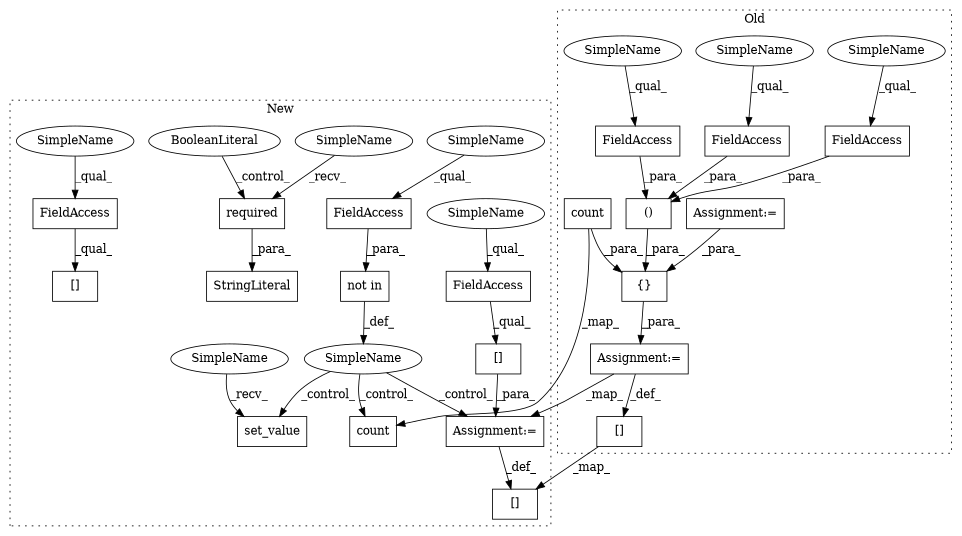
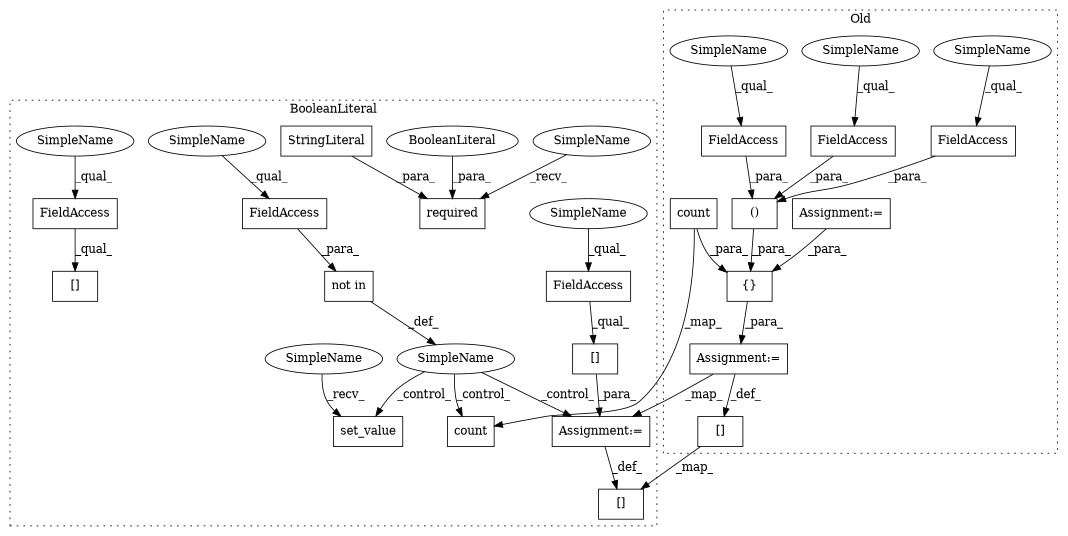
  digraph {
    node [a=42 l=4 s=21711 shape=box]
    n1 [a=4 l="1,2" label="{}" s="21678,21788"]
    n2 [a=106 l=77 label="()"]
    n3 [a=22 l=11 label=FieldAccess]
    n4 [a=22 l=13 label=FieldAccess s=21775]
    n5 [a=22 l=9 label=FieldAccess s=21753]
    n6 [a=7 l=1 label="Assignment:=" s=21668]
    n7 [a=2 l="24,2" label="[]" s="21613,21666"]
    n8 [a=32 l="6,1" label=count s="21689,21700"]
    n9 [a=7 l=1 label="Assignment:=" s=21599]
    n10 [label=SimpleName s=21753 shape=ellipse]
    n11 [label=SimpleName shape=ellipse]
    n12 [label=SimpleName s=21775 shape=ellipse]
    n13 [a=32 l="9,1" label=required s="18039,18057"]
    n14 [a=9 label=BooleanLiteral s=18053 shape=ellipse]
    n15 [a=45 label=StringLiteral s=18048]
    n16 [a=22 l=12 label=FieldAccess s=19326]
    n17 [a=2 l="13,1" label="[]" s="19326,19344"]
    n18 [a=22 l=11 label=FieldAccess s=18067]
    n19 [a=2 l="12,1" label="[]" s="18067,18083"]
    n20 [a=32 l="10,1" label=set_value s="18970,18989"]
    n21 [a=7 l=1 label="Assignment:=" s=19325]
    n22 [a=2 l="24,2" label="[]" s="19270,19323"]
    n23 [label=SimpleName shape=ellipse l="" s=""]
    n24 [a=32 l="6,1" label=count s="19248,19259"]
    n25 [a=108 l=25 label="not in" s=18724]
    n26 [a=22 l=12 label=FieldAccess s=18737]
    n27 [label=SimpleName s=18965 shape=ellipse]
    n28 [label=SimpleName s=19326 shape=ellipse]
    n29 [label=SimpleName s=18737 shape=ellipse]
    n30 [label=SimpleName s=18067 shape=ellipse]
    n31 [label=SimpleName s=18034 shape=ellipse]
    subgraph cluster_1 {
      label=Old
      style=dotted
      n1
      n2
      n3
      n4
      n5
      n6
      n7
      n8
      n9
      n10
      n11
      n12
    }
    subgraph cluster_2 {
-     label=New
+     label=BooleanLiteral
      style=dotted
      n13
      n14
      n15
      n16
      n17
      n18
      n19
      n20
      n21
      n22
      n23
      n24
      n25
      n26
      n27
      n28
      n29
      n30
      n31
    }
    n1 -> n6 [label=_para_]
    n2 -> n1 [label=_para_]
    n3 -> n2 [label=_para_]
    n4 -> n2 [label=_para_]
    n5 -> n2 [label=_para_]
    n6 -> n7 [label=_def_]
    n6 -> n21 [label=_map_]
    n7 -> n22 [label=_map_]
    n8 -> n1 [label=_para_]
    n8 -> n24 [label=_map_]
    n9 -> n1 [label=_para_]
    n10 -> n5 [label=_qual_]
    n11 -> n3 [label=_qual_]
    n12 -> n4 [label=_qual_]
-   n14 -> n13 [label=_control_]
-   n13 -> n15 [label=_para_]
+   n14 -> n13 [label=_para_]
+   n15 -> n13 [label=_para_]
    n16 -> n17 [label=_qual_]
    n17 -> n21 [label=_para_]
    n18 -> n19 [label=_qual_]
    n21 -> n22 [label=_def_]
    n23 -> n20 [label=_control_]
    n23 -> n21 [label=_control_]
    n23 -> n24 [label=_control_]
    n25 -> n23 [label=_def_]
    n26 -> n25 [label=_para_]
    n27 -> n20 [label=_recv_]
    n28 -> n16 [label=_qual_]
    n29 -> n26 [label=_qual_]
    n30 -> n18 [label=_qual_]
    n31 -> n13 [label=_recv_]
  }
